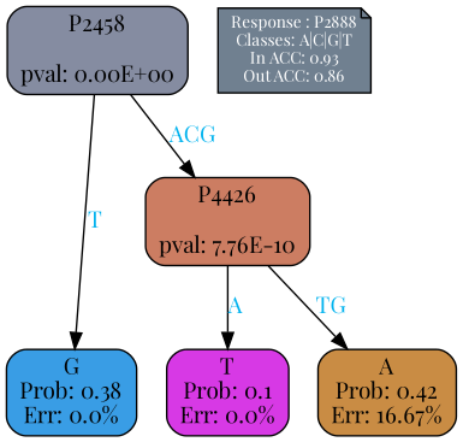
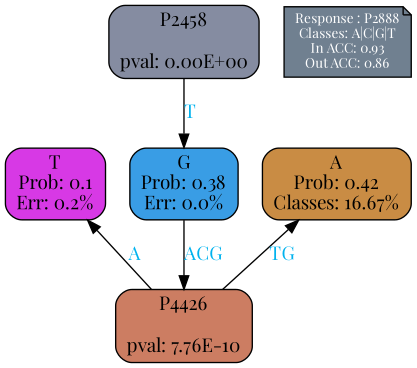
  digraph {
    fontname="Playfair Display"
    ranksep=equally
    splines=polylines
    node [color=black fontname="Playfair Display" shape=box style="filled, rounded"]
    edge [fontcolor=deepskyblue2 fontname="Playfair Display"]
-   n1 [fillcolor="#d739e5" label="T\nProb: 0.1\nErr: 0.0%"]
-   n2 [fillcolor="#c98c44" label="A\nProb: 0.42\nErr: 16.67%"]
+   n1 [fillcolor="#d739e5" label="T\nProb: 0.1\nErr: 0.2%"]
+   n2 [fillcolor="#c98c44" label="A\nProb: 0.42\nClasses: 16.67%"]
    n3 [fillcolor="#399de5" label="G\nProb: 0.38\nErr: 0.0%"]
    n4 [align=left fillcolor=slategray fontcolor=white fontsize=10 label="Response : P2888\nClasses: A|C|G|T\nIn ACC: 0.93\nOut ACC: 0.86\n" shape=note style=filled]
    n5 [fillcolor="#858ca1" label="P2458\n\npval: 0.00E+00"]
    n6 [fillcolor="#cc7d62" label="P4426\n\npval: 7.76E-10"]
    subgraph sub_1 {
      rank=same
      n1
      n2
      n3
    }
    subgraph sub_2 {
      rank=same
      n4
      n5
    }
    n5 -> n3 [label=T]
-   n5 -> n6 [label=ACG]
+   n3 -> n6 [label=ACG]
    n6 -> n1 [label=A]
    n6 -> n2 [label=TG]
  }
